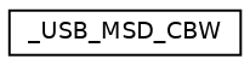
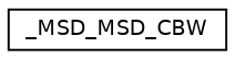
  digraph {
    rankdir=TB
-   n1 [color=black fillcolor=white fontname=Helvetica fontsize=10 height=0.2 label=_USB_MSD_CBW shape=record style=filled width=0.4]
+   n1 [color=black fillcolor=white fontname=Helvetica fontsize=10 height=0.2 label=_MSD_MSD_CBW shape=record style=filled width=0.4]
  }
